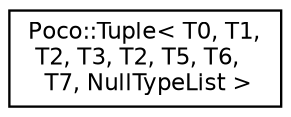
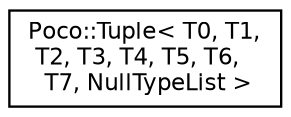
  digraph {
    rankdir=TB
-   n1 [color=black fillcolor=white fontname=Helvetica fontsize=10 height=0.2 label="Poco::Tuple\< T0, T1,\l T2, T3, T2, T5, T6,\l T7, NullTypeList \>" shape=record style=filled width=0.4]
+   n1 [color=black fillcolor=white fontname=Helvetica fontsize=10 height=0.2 label="Poco::Tuple\< T0, T1,\l T2, T3, T4, T5, T6,\l T7, NullTypeList \>" shape=record style=filled width=0.4]
  }
